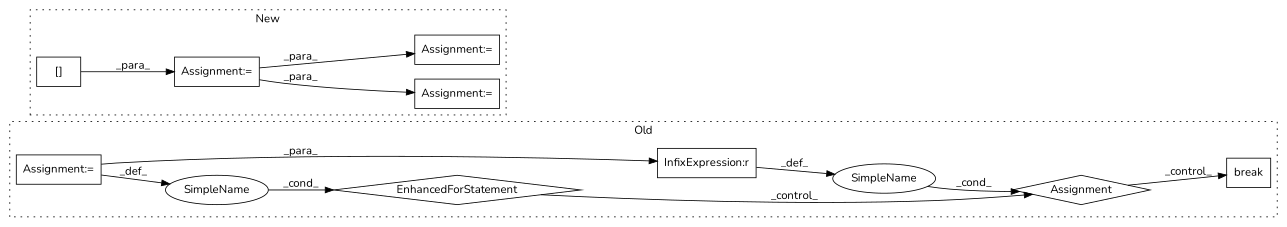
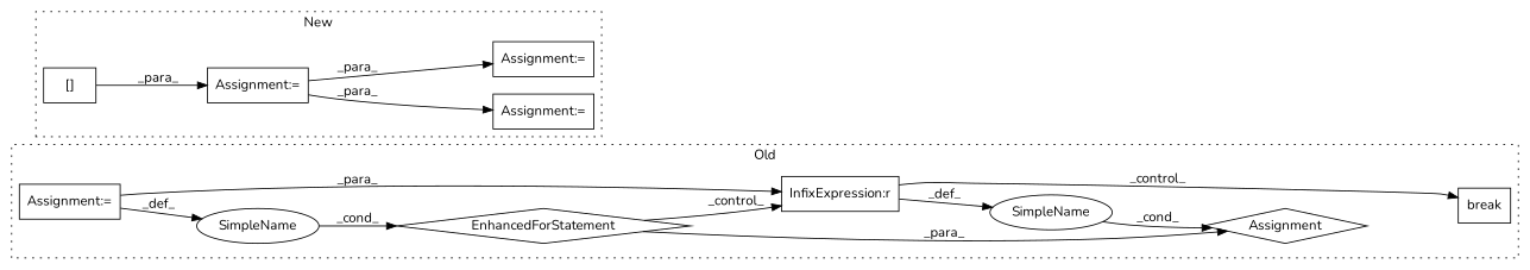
  digraph {
    fontname=Nunito
    rankdir=LR
    node [a=7 fontname=Nunito l=1 s="12937,13058" shape=box]
    edge [fontname=Nunito]
    n1 [a=10 l=6 label=break s=13145]
    n2 [a=25 l="4,2" label=Assignment s="13111,13133" shape=diamond]
    n3 [a=42 label=SimpleName shape=ellipse l="" s=""]
    n4 [a=42 label=SimpleName s=13016 shape=ellipse]
    n5 [a=70 l="63,2" label=EnhancedForStatement shape=diamond]
    n6 [l="63,2" label="Assignment:="]
    n7 [a=27 l=4 label="InfixExpression:r" s=13116]
    n8 [a=2 l="10,1" label="[]" s="13198,13217"]
    n9 [label="Assignment:=" s=13197]
    n10 [label="Assignment:=" s=13356]
    n11 [label="Assignment:=" s=13232]
    subgraph cluster_1 {
      label=Old
      style=dotted
      n1
      n2
      n3
      n4
      n5
      n6
      n7
    }
    subgraph cluster_2 {
      label=New
      style=dotted
      n8
      n9
      n10
      n11
    }
-   n2 -> n1 [label=_control_]
+   n7 -> n1 [label=_control_]
    n3 -> n2 [label=_cond_]
    n4 -> n5 [label=_cond_]
-   n5 -> n2 [label=_control_]
+   n5 -> n2 [label=_para_]
+   n5 -> n7 [label=_control_]
    n6 -> n4 [label=_def_]
    n6 -> n7 [label=_para_]
    n7 -> n3 [label=_def_]
    n8 -> n9 [label=_para_]
    n9 -> n10 [label=_para_]
    n9 -> n11 [label=_para_]
  }
